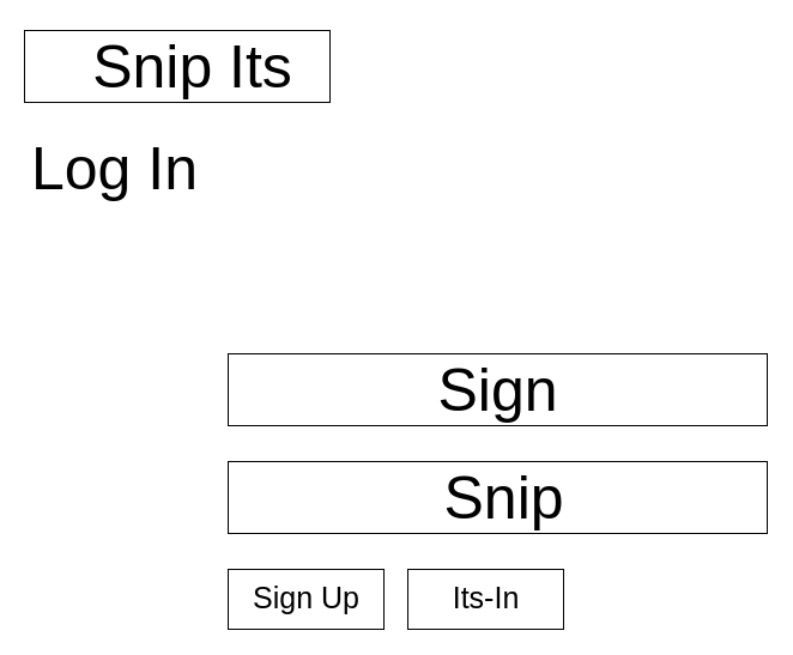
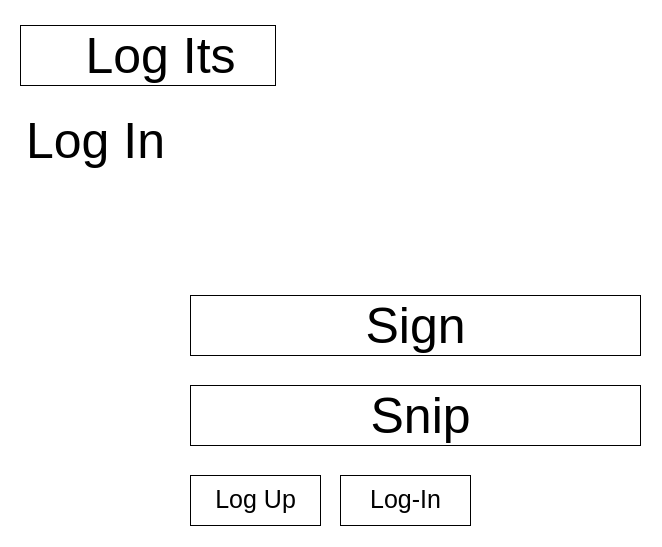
  <mxCell id="0" />
  <mxCell id="1" parent="0" />
  <mxCell id="2" value="Log In" style="text;html=1;resizable=0;autosize=1;align=center;verticalAlign=middle;points=[];fillColor=none;strokeColor=none;rounded=0;fontSize=50;" parent="1" vertex="1"><mxGeometry x="20" y="105" width="150" height="70" as="geometry" /></mxCell>
  <mxCell id="3" value="" style="whiteSpace=wrap;html=1;fontSize=50;" parent="1" vertex="1"><mxGeometry x="340" y="475" width="130" height="50" as="geometry" /></mxCell>
- <mxCell id="4" value="&lt;font style=&quot;font-size: 25px&quot;&gt;Its-In&lt;/font&gt;" style="text;html=1;resizable=0;autosize=1;align=center;verticalAlign=middle;points=[];fillColor=none;strokeColor=none;rounded=0;fontSize=50;" parent="1" vertex="1"><mxGeometry x="360" y="455" width="90" height="70" as="geometry" /></mxCell>
+ <mxCell id="4" value="&lt;font style=&quot;font-size: 25px&quot;&gt;Log-In&lt;/font&gt;" style="text;html=1;resizable=0;autosize=1;align=center;verticalAlign=middle;points=[];fillColor=none;strokeColor=none;rounded=0;fontSize=50;" parent="1" vertex="1"><mxGeometry x="360" y="455" width="90" height="70" as="geometry" /></mxCell>
  <mxCell id="5" value="" style="whiteSpace=wrap;html=1;fontSize=50;" parent="1" vertex="1"><mxGeometry x="190" y="475" width="130" height="50" as="geometry" /></mxCell>
- <mxCell id="6" value="&lt;font style=&quot;font-size: 25px&quot;&gt;Sign Up&lt;/font&gt;" style="text;html=1;resizable=0;autosize=1;align=center;verticalAlign=middle;points=[];fillColor=none;strokeColor=none;rounded=0;fontSize=50;" parent="1" vertex="1"><mxGeometry x="205" y="455" width="100" height="70" as="geometry" /></mxCell>
+ <mxCell id="6" value="&lt;font style=&quot;font-size: 25px&quot;&gt;Log Up&lt;/font&gt;" style="text;html=1;resizable=0;autosize=1;align=center;verticalAlign=middle;points=[];fillColor=none;strokeColor=none;rounded=0;fontSize=50;" parent="1" vertex="1"><mxGeometry x="205" y="455" width="100" height="70" as="geometry" /></mxCell>
  <mxCell id="7" value="" style="whiteSpace=wrap;html=1;fontSize=50;" parent="1" vertex="1"><mxGeometry x="190" y="385" width="450" height="60" as="geometry" /></mxCell>
  <mxCell id="8" value="" style="whiteSpace=wrap;html=1;fontSize=50;" parent="1" vertex="1"><mxGeometry x="190" y="295" width="450" height="60" as="geometry" /></mxCell>
  <mxCell id="9" value="Snip" style="text;html=1;resizable=0;autosize=1;align=center;verticalAlign=middle;points=[];fillColor=none;strokeColor=none;rounded=0;fontSize=50;" parent="1" vertex="1"><mxGeometry x="300" y="380" width="240" height="70" as="geometry" /></mxCell>
  <mxCell id="10" value="Sign" style="text;html=1;resizable=0;autosize=1;align=center;verticalAlign=middle;points=[];fillColor=none;strokeColor=none;rounded=0;fontSize=50;" parent="1" vertex="1"><mxGeometry x="345" y="290" width="140" height="70" as="geometry" /></mxCell>
  <mxCell id="11" value="" style="whiteSpace=wrap;html=1;fontSize=50;" parent="1" vertex="1"><mxGeometry x="20" y="25" width="255" height="60" as="geometry" /></mxCell>
- <mxCell id="12" value="Snip Its" style="text;html=1;resizable=0;autosize=1;align=center;verticalAlign=middle;points=[];fillColor=none;strokeColor=none;rounded=0;fontSize=50;" parent="1" vertex="1"><mxGeometry x="70" y="20" width="180" height="70" as="geometry" /></mxCell>
+ <mxCell id="12" value="Log Its" style="text;html=1;resizable=0;autosize=1;align=center;verticalAlign=middle;points=[];fillColor=none;strokeColor=none;rounded=0;fontSize=50;" parent="1" vertex="1"><mxGeometry x="70" y="20" width="180" height="70" as="geometry" /></mxCell>
